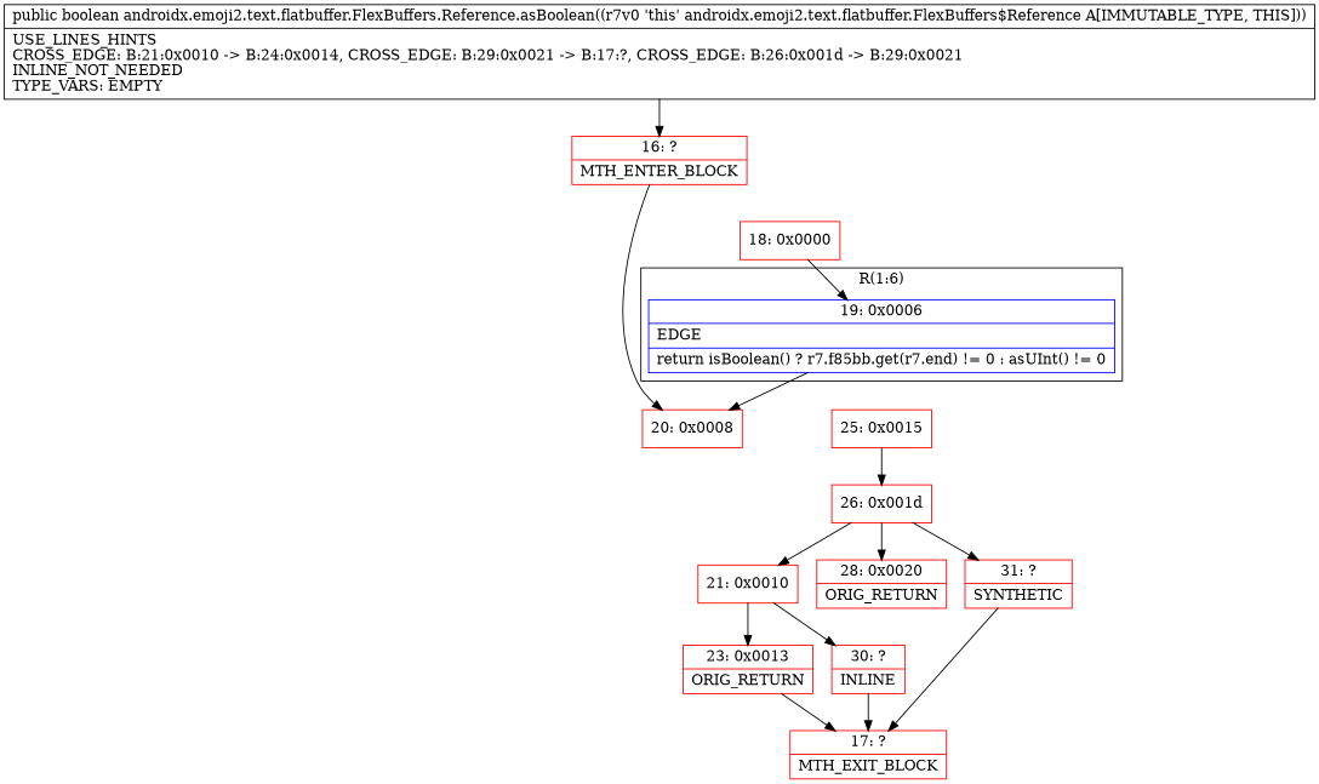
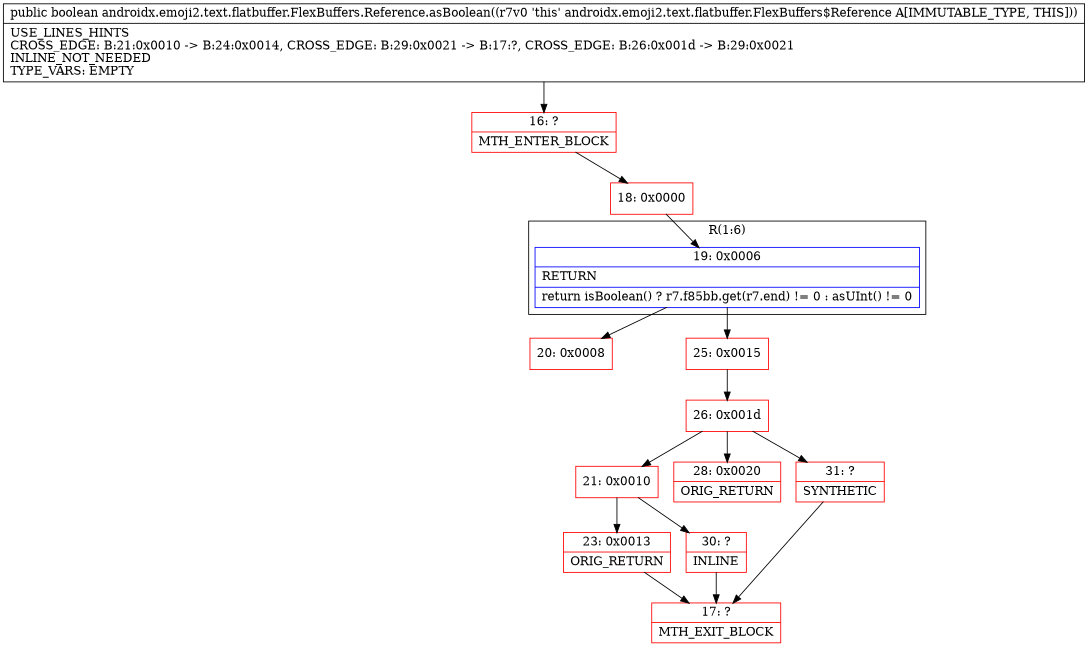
  digraph {
    node [color=red shape=record]
-   n1 [color=blue label="{19\:\ 0x0006|EDGE\l|return isBoolean() ? r7.f85bb.get(r7.end) != 0 : asUInt() != 0\l}"]
+   n1 [color=blue label="{19\:\ 0x0006|RETURN\l|return isBoolean() ? r7.f85bb.get(r7.end) != 0 : asUInt() != 0\l}"]
    n2 [label="{20\:\ 0x0008}"]
    n3 [label="{25\:\ 0x0015}"]
    n4 [label="{26\:\ 0x001d}"]
    n5 [label="{16\:\ ?|MTH_ENTER_BLOCK\l}"]
    n6 [label="{18\:\ 0x0000}"]
    n7 [label="{21\:\ 0x0010}"]
    n8 [label="{23\:\ 0x0013|ORIG_RETURN\l}"]
    n9 [label="{30\:\ ?|INLINE\l}"]
    n10 [label="{17\:\ ?|MTH_EXIT_BLOCK\l}"]
    n11 [label="{28\:\ 0x0020|ORIG_RETURN\l}"]
    n12 [label="{31\:\ ?|SYNTHETIC\l}"]
    n13 [label="{public boolean androidx.emoji2.text.flatbuffer.FlexBuffers.Reference.asBoolean((r7v0 'this' androidx.emoji2.text.flatbuffer.FlexBuffers$Reference A[IMMUTABLE_TYPE, THIS]))  | USE_LINES_HINTS\lCROSS_EDGE: B:21:0x0010 \-\> B:24:0x0014, CROSS_EDGE: B:29:0x0021 \-\> B:17:?, CROSS_EDGE: B:26:0x001d \-\> B:29:0x0021\lINLINE_NOT_NEEDED\lTYPE_VARS: EMPTY\l}" color=""]
    subgraph cluster_1 {
      label="R(1:6)"
      n1
    }
    n1 -> n2
+   n1 -> n3
    n3 -> n4
    n4 -> n7
    n4 -> n11
    n4 -> n12
-   n5 -> n2
+   n5 -> n6
    n6 -> n1
    n7 -> n8
    n7 -> n9
    n8 -> n10
    n9 -> n10
    n12 -> n10
    n13 -> n5
  }
